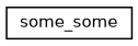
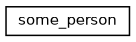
  digraph {
    rankdir=TB
    fontname="DejaVu Sans"
-   n1 [color=black fillcolor=white fontname="DejaVu Sans" fontsize=10 height=0.2 label=some_some shape=record style=filled width=0.4]
+   n1 [color=black fillcolor=white fontname="DejaVu Sans" fontsize=10 height=0.2 label=some_person shape=record style=filled width=0.4]
  }
